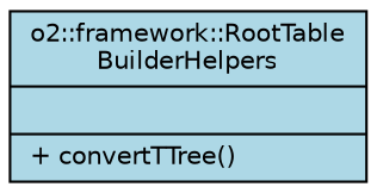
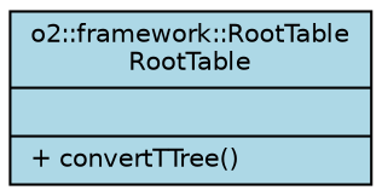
  digraph {
-   n1 [color=black fillcolor=lightblue fontcolor=black fontname=Helvetica fontsize=10 height=0.2 label="{o2::framework::RootTable\lBuilderHelpers\n||+ convertTTree()\l}" shape=record style=filled width=0.4]
+   n1 [color=black fillcolor=lightblue fontcolor=black fontname=Helvetica fontsize=10 height=0.2 label="{o2::framework::RootTable\lRootTable\n||+ convertTTree()\l}" shape=record style=filled width=0.4]
  }
